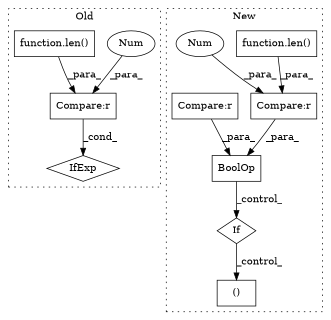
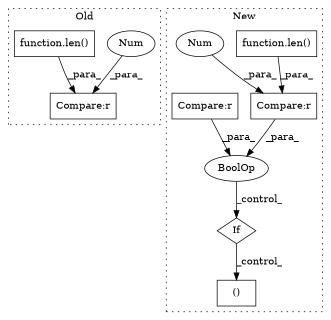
  digraph {
    node [a=40 l=1 s=490 shape=box]
-   n1 [a=51 l="4,6" label=IfExp s="605,620" shape=diamond]
    n2 [l=11 label="Compare:r" s=609]
    n3 [a=76 label=Num s=619 shape=ellipse]
    n4 [a=75 l="4,1" label="function.len()" s="609,617"]
    n5 [a=54 l=3 label="()" s=659]
    n6 [a=96 l=0 label=If shape=diamond]
-   n7 [a=72 l=26 label=BoolOp]
+   n7 [a=72 l=26 label=BoolOp shape=ellipse]
    n8 [a=75 l="4,1" label="function.len()" s="508,513"]
    n9 [l=8 label="Compare:r" s=508]
    n10 [a=76 label=Num s=515 shape=ellipse]
    n11 [l=13 label="Compare:r"]
    subgraph cluster_1 {
      label=Old
      style=dotted
-     n1
      n2
      n3
      n4
    }
    subgraph cluster_2 {
      label=New
      style=dotted
      n5
      n6
      n7
      n8
      n9
      n10
      n11
    }
-   n2 -> n1 [label=_cond_]
    n3 -> n2 [label=_para_]
    n4 -> n2 [label=_para_]
    n6 -> n5 [label=_control_]
    n7 -> n6 [label=_control_]
    n8 -> n9 [label=_para_]
    n9 -> n7 [label=_para_]
    n10 -> n9 [label=_para_]
    n11 -> n7 [label=_para_]
  }
